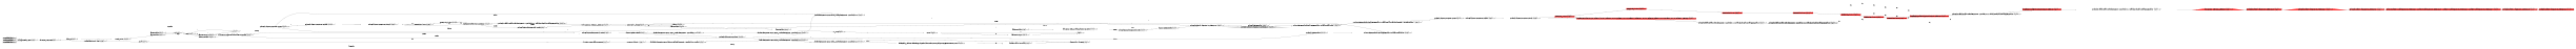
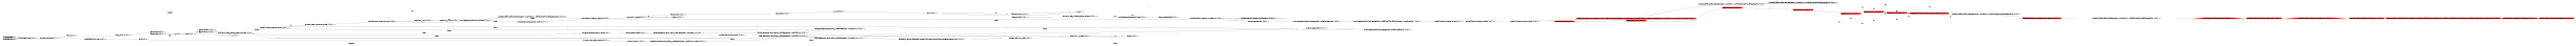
  digraph {
    rankdir=LR
    node [fillcolor=white shape=note style=filled]
    edge [arrowhead=box style=bold]
    n1 [label="kafkaProducer.initTransactions()@@@8@@@['1', '1', '0']"]
    n2 [label="int i = 0@@@10@@@['1', '1', '0']"]
    n3 [label="kafkaProducer.beginTransaction()@@@9@@@['1', '1', '0']" shape=cylinder]
    n4 [label="Assert.assertEquals(0,task.getRunner().getRowIngestionMeters().getUnparseable())@@@24@@@['1', '1', '1']" shape=trapezium]
    n5 [label="Assert.assertEquals(0,task.getRunner().getRowIngestionMeters().getThrownAway())@@@25@@@['1', '1', '1']" shape=trapezium]
    n6 [label="SegmentDescriptor desc1 = sd(\"2008/P1D\",0)@@@26@@@['1', '1', '1']" shape=cylinder]
    n7 [label="assertEqualsExceptVersion(ImmutableList.of(desc1,desc2),publishedDescriptors())@@@28@@@['1', '1', '1']" shape=cylinder]
-   n8 [fillcolor=lightgray label="testIncrementalHandOffMaxTotalRows['0', '1', '0']" shape=cylinder]
    n9 [label="final String baseSequenceName = \"sequence0\"@@@3@@@['1', '1', '1']" shape=cylinder]
    n10 [label="Assert.assertEquals(2,task.getRunner().getRowIngestionMeters().getProcessed())@@@23@@@['1', '1', '1']" shape=cylinder]
    n11 [label="final KafkaIndexTask task = createTask(null,new KafkaIndexTaskIOConfig(0,baseSequenceName,startPartitions,endPartitions,consumerProps,KafkaSupervisorIOConfig.DEFAULT_POLL_TIMEOUT_MILLIS,true,null,null))@@@12@@@['0', '0', '1']" shape=trapezium]
    n12 [label="maxRowsPerSegment = Integer.MAX_VALUE@@@4@@@['1', '1', '1']" shape=cylinder]
    n13 [label="i < records.size()@@@38@@@['1', '1', '0']" shape=trapezium]
    n14 [label="i++@@@39@@@['1', '1', '0']" shape=cylinder]
    n15 [label="kafkaProducer.commitTransaction()@@@42@@@['1', '1', '0']" shape=cylinder]
    n16 [label="kafkaProducer.send(records.get(i)).get()@@@40@@@['1', '1', '0']" shape=trapezium]
    n17 [label="final Map<Integer,Long> nextOffsets = ImmutableMap.copyOf(task.getRunner().getCurrentOffsets())@@@44@@@['1', '1', '0']" shape=trapezium]
    n18 [label="final SeekableStreamEndSequenceNumbers<Integer,Long> checkpoint1 = new SeekableStreamEndSequenceNumbers<>(topic,ImmutableMap.of(0,3L,1,0L))@@@20@@@['1', '1', '0']"]
    n19 [label="final SeekableStreamEndSequenceNumbers<Integer,Long> checkpoint2 = new SeekableStreamEndSequenceNumbers<>(topic,ImmutableMap.of(0,10L,1,0L))@@@21@@@['1', '1', '0']"]
    n20 [label="final SeekableStreamEndSequenceNumbers<Integer,Long> checkpoint = new SeekableStreamEndSequenceNumbers<>(topic,ImmutableMap.of(0,1L,1,0L))@@@10@@@['0', '0', '1']"]
    n21 [label="final SeekableStreamEndSequenceNumbers<Integer,Long> endPartitions = new SeekableStreamEndSequenceNumbers<>(topic,ImmutableMap.of(0,10L,1,2L))@@@22@@@['1', '1', '0']"]
    n22 [label="final SeekableStreamEndSequenceNumbers<Integer,Long> endPartitions = new SeekableStreamEndSequenceNumbers<>(topic,ImmutableMap.of(0,2L,1,0L))@@@11@@@['0', '0', '1']"]
    n23 [label="Assert.assertEquals(3,task.getRunner().getRowIngestionMeters().getUnparseable())@@@52@@@['1', '1', '0']" shape=cylinder]
    n24 [label="Assert.assertEquals(1,task.getRunner().getRowIngestionMeters().getThrownAway())@@@53@@@['1', '1', '0']" shape=trapezium]
    n25 [fillcolor=red label="assertEqualsExceptVersion(ImmutableList.of(sdd(\"2008/P1D\",0,ImmutableList.of(\"a\")),sdd(\"2009/P1D\",0,ImmutableList.of(\"b\")),sdd(\"2010/P1D\",0,ImmutableList.of(\"c\")),sdd(\"2011/P1D\",0,ImmutableList.of(\"d\",\"e\"),ImmutableList.of(\"d\",\"h\")),sdd(\"2011/P1D\",1,ImmutableList.of(\"h\"),ImmutableList.of(\"e\")),sdd(\"2012/P1D\",0,ImmutableList.of(\"g\")),sdd(\"2013/P1D\",0,ImmutableList.of(\"f\"))),publishedDescriptors())@@@54@@@['0', '1', '0']" shape=cylinder]
    n26 [fillcolor=red label="SegmentDescriptor desc1 = sd(\"2008/P1D\",0)@@@54@@@['1', '0', '0']" shape=cylinder]
    n27 [fillcolor=red label="Assert.assertEquals(ImmutableList.of(\"g\"),readSegmentColumn(\"dim1\",publishedDescriptors.get(5)))@@@70@@@['1', '0', '0']" shape=cylinder]
    n28 [fillcolor=red label="Assert.assertEquals(ImmutableList.of(\"f\"),readSegmentColumn(\"dim1\",publishedDescriptors.get(6)))@@@71@@@['1', '0', '0']"]
    n29 [label="maxTotalRows = 3L@@@5@@@['1', '1', '0']" shape=trapezium]
    n30 [label="int numToAdd = records.size() - 2@@@6@@@['1', '1', '0']" shape=trapezium]
    n31 [label="i < numToAdd@@@11@@@['1', '1', '0']" shape=cylinder]
    n32 [label="int i = numToAdd@@@37@@@['1', '1', '0']" shape=cylinder]
    n33 [label="insertData()@@@6@@@['0', '0', '1']" shape=cylinder]
    n34 [label="Map<String,Object> consumerProps = kafkaServer.consumerProperties()@@@7@@@['0', '0', '1']"]
    n35 [label="consumerProps.put(\"max.poll.records\",\"1\")@@@8@@@['0', '0', '1']" shape=cylinder]
    n36 [fillcolor=red label="Assert.assertEquals(ImmutableList.of(\"a\"),readSegmentColumn(\"dim1\",publishedDescriptors.get(0)))@@@66@@@['1', '0', '0']"]
    n37 [fillcolor=red label="Assert.assertEquals(ImmutableList.of(\"b\"),readSegmentColumn(\"dim1\",publishedDescriptors.get(1)))@@@67@@@['1', '0', '0']" shape=trapezium]
    n38 [fillcolor=red label="Assert.assertEquals(ImmutableList.of(\"c\"),readSegmentColumn(\"dim1\",publishedDescriptors.get(2)))@@@68@@@['1', '0', '0']" shape=cylinder]
    n39 [label="task.getRunner().setEndOffsets(currentOffsets,false)@@@19@@@['1', '1', '1']" shape=cylinder]
    n40 [label="Assert.assertEquals(TaskState.SUCCESS,future.get().getStatusCode())@@@20@@@['0', '0', '1']" shape=trapezium]
    n41 [label="Assert.assertTrue(checkpointRequestsHash.contains(Objects.hash(DATA_SCHEMA.getDataSource(),0,new KafkaDataSourceMetadata(startPartitions))))@@@49@@@['1', '1', '0']" shape=cylinder]
    n42 [label="Assert.assertEquals(1,checkpointRequestsHash.size())@@@21@@@['0', '0', '1']" shape=trapezium]
    n43 [label="Assert.assertTrue(checkpointRequestsHash.contains(Objects.hash(DATA_SCHEMA.getDataSource(),0,new KafkaDataSourceMetadata(new SeekableStreamStartSequenceNumbers<>(topic,currentOffsets,ImmutableSet.of())))))@@@50@@@['1', '1', '0']" shape=cylinder]
    n44 [label="SegmentDescriptor desc2 = sd(\"2009/P1D\",0)@@@27@@@['0', '0', '1']" shape=cylinder]
    n45 [label="Assert.assertEquals(new KafkaDataSourceMetadata(new SeekableStreamEndSequenceNumbers<>(topic,ImmutableMap.of(0,2L,1,0L))),metadataStorageCoordinator.getDataSourceMetadata(DATA_SCHEMA.getDataSource()))@@@29@@@['0', '0', '1']"]
    n46 [label="final List<SegmentDescriptor> publishedDescriptors = publishedDescriptors()@@@30@@@['1', '1', '1']"]
    n47 [label="Assert.assertEquals(checkpoint1.getPartitionSequenceNumberMap(),currentOffsets)@@@29@@@['1', '1', '0']" shape=cylinder]
    n48 [label="Assert.assertEquals(new KafkaDataSourceMetadata(new SeekableStreamEndSequenceNumbers<>(topic,ImmutableMap.of(0,10L,1,2L))),metadataStorageCoordinator.getDataSourceMetadata(DATA_SCHEMA.getDataSource()))@@@55@@@['0', '1', '0']"]
    n49 [fillcolor=lightgray label="Assert.assertEquals(new KafkaDataSourceMetadata(new SeekableStreamEndSequenceNumbers<>(topic,ImmutableMap.of(0,10L,1,2L))),metadataStorageCoordinator.getDataSourceMetadata(DATA_SCHEMA.getDataSource()))@@@56@@@['0', '1', '0']"]
    n50 [label="i++@@@12@@@['1', '1', '0']"]
    n51 [label="kafkaProducer.send(records.get(i)).get()@@@13@@@['1', '1', '0']"]
    n52 [label="kafkaProducer.commitTransaction()@@@15@@@['1', '1', '0']"]
    n53 [label="final Map<Integer,Long> currentOffsets = ImmutableMap.copyOf(task.getRunner().getCurrentOffsets())@@@17@@@['1', '1', '1']"]
    n54 [label="Assert.assertEquals(new KafkaDataSourceMetadata(new SeekableStreamEndSequenceNumbers<>(topic,ImmutableMap.of(0,10L,1,2L))),metadataStorageCoordinator.getDataSourceMetadata(DATA_SCHEMA.getDataSource()))@@@62@@@['1', '0', '0']"]
    n55 [fillcolor=red label="assertEqualsExceptVersion(ImmutableList.of(desc1,desc2,desc3,desc4,desc5,desc6,desc7),publishedDescriptors())@@@63@@@['1', '0', '0']"]
    n56 [label="Assert.assertEquals(new KafkaDataSourceMetadata(new SeekableStreamEndSequenceNumbers<>(topic,ImmutableMap.of(0,10L,1,2L))),metadataStorageCoordinator.getDataSourceMetadata(DATA_SCHEMA.getDataSource()))@@@64@@@['1', '0', '0']" shape=trapezium]
    n57 [label="task.getRunner().setEndOffsets(nextOffsets,false)@@@46@@@['1', '1', '0']" shape=trapezium]
    n58 [label="Assert.assertEquals(ImmutableList.of(\"a\"),readSegmentColumn(\"dim1\",publishedDescriptors.get(0)))@@@31@@@['1', '1', '1']" shape=cylinder]
    n59 [fillcolor=lightgray label="Assert.assertEquals(ImmutableList.of(\"b\"),readSegmentColumn(\"dim1\",publishedDescriptors.get(1)))@@@32@@@['0', '0', '1']" shape=trapezium]
    n60 [label="Assert.assertEquals(2,checkpointRequestsHash.size())@@@48@@@['1', '1', '0']" shape=trapezium]
    n61 [label="Assert.assertEquals(8,task.getRunner().getRowIngestionMeters().getProcessed())@@@51@@@['1', '1', '0']"]
    n62 [fillcolor=red label="SegmentDescriptor desc2 = sd(\"2009/P1D\",0)@@@55@@@['1', '0', '0']"]
    n63 [fillcolor=red label="SegmentDescriptor desc3 = sd(\"2010/P1D\",0)@@@56@@@['1', '0', '0']"]
    n64 [fillcolor=red label="assertEqualsExceptVersion(ImmutableList.of(desc1,desc2,desc3,desc4,desc5,desc6,desc7),publishedDescriptors())@@@61@@@['1', '0', '0']"]
    n65 [fillcolor=red label="SegmentDescriptor desc4 = sd(\"2011/P1D\",0)@@@57@@@['1', '0', '0']"]
    n66 [fillcolor=red label="final List<SegmentDescriptor> publishedDescriptors = publishedDescriptors()@@@65@@@['1', '0', '0']" shape=trapezium]
    n67 [label="Assert.assertEquals(checkpoint2.getPartitionSequenceNumberMap(),nextOffsets)@@@45@@@['1', '1', '0']"]
    n68 [label="kafkaProducer.beginTransaction()@@@36@@@['1', '1', '0']" shape=trapezium]
    n69 [fillcolor=lightgray label="testTimeBasedIncrementalHandOff['0', '0', '1']"]
    n70 [label="intermediateHandoffPeriod = new Period().withSeconds(0)@@@5@@@['0', '0', '1']"]
    n71 [fillcolor=red label="Assert.assertTrue((ImmutableList.of(\"d\",\"e\").equals(readSegmentColumn(\"dim1\",publishedDescriptors.get(3))) && ImmutableList.of(\"h\").equals(readSegmentColumn(\"dim1\",publishedDescriptors.get(4)))) || (ImmutableList.of(\"d\",\"h\").equals(readSegmentColumn(\"dim1\",publishedDescriptors.get(3))) && ImmutableList.of(\"e\").equals(readSegmentColumn(\"dim1\",publishedDescriptors.get(4)))))@@@69@@@['1', '0', '0']"]
    n72 [label="task.getRunner().getStatus() != Status.PAUSED@@@31@@@['1', '1', '0']" shape=cylinder]
    n73 [label="final ListenableFuture<TaskStatus> future = runTask(task)@@@13@@@['0', '0', '1']" shape=trapezium]
    n74 [label="Assert.assertEquals(checkpoint.getPartitionSequenceNumberMap(),currentOffsets)@@@18@@@['1', '1', '1']" shape=trapezium]
    n75 [fillcolor=lightgray label="testIncrementalHandOffMaxTotalRows['1', '0', '0']"]
    n76 [label="Assert.assertTrue(checkpointRequestsHash.contains(Objects.hash(DATA_SCHEMA.getDataSource(),0,new KafkaDataSourceMetadata(startPartitions))))@@@22@@@['0', '0', '1']" shape=trapezium]
    n77 [label="Thread.sleep(10)@@@32@@@['1', '1', '0']"]
    n78 [label="kafkaProducer.initTransactions()@@@35@@@['1', '1', '0']"]
    n79 [label="task.getRunner().getStatus() != Status.PAUSED@@@14@@@['0', '0', '1']" shape=cylinder]
    n80 [label="final SeekableStreamStartSequenceNumbers<Integer,Long> startPartitions = new SeekableStreamStartSequenceNumbers<>(topic,ImmutableMap.of(0,0L,1,0L),ImmutableSet.of())@@@9@@@['0', '0', '1']" shape=cylinder]
    n81 [fillcolor=red label="SegmentDescriptor desc5 = sd(\"2011/P1D\",1)@@@58@@@['1', '0', '0']"]
    n82 [fillcolor=red label="SegmentDescriptor desc7 = sd(\"2013/P1D\",0)@@@60@@@['1', '0', '0']"]
+   n83 [label="Thread.sleep(10)@@@15@@@['0', '0', '1']" shape=trapezium]
    n84 [fillcolor=red label="SegmentDescriptor desc6 = sd(\"2012/P1D\",0)@@@59@@@['1', '0', '0']"]
    n1 -> n2 [arrowhead=normal]
    n2 -> n31
    n2 -> n31 [arrowhead=onormal label=i style=solid]
    n2 -> n50 [arrowhead=normal label=i style=solid]
    n3 -> n2 [arrowhead=normal]
    n4 -> n5
    n5 -> n6 [arrowhead=normal label=true style=dotted]
    n5 -> n6
    n5 -> n7 [arrowhead=onormal]
    n6 -> n5
    n6 -> n7 [arrowhead=onormal label=desc1 style=solid]
    n6 -> n44
    n7 -> n43 [label=currentOffsets style=solid]
    n7 -> n45
    n7 -> n46 [arrowhead=onormal label=currentOffsets style=solid]
    n7 -> n47
    n7 -> n47 [arrowhead=onormal label=currentOffsets style=solid]
-   n8 -> n9 [arrowhead=normal]
    n9 -> n10 [arrowhead=onormal label=baseSequenceName style=solid]
    n9 -> n11 [label=baseSequenceName style=solid]
    n9 -> n12
    n10 -> n4 [arrowhead=onormal]
    n10 -> n4 [label=task style=solid]
    n11 -> n73
    n11 -> n73 [arrowhead=normal label=task style=solid]
    n12 -> n29
    n12 -> n70 [arrowhead=onormal]
    n13 -> n14 [arrowhead=onormal label=true style=dotted]
    n13 -> n15 [arrowhead=onormal style=dotted]
    n13 -> n16 [arrowhead=normal label=true style=dotted]
    n13 -> n16
    n14 -> n13 [arrowhead=onormal]
    n14 -> n13 [arrowhead=onormal label=i style=solid]
    n15 -> n17
    n16 -> n14 [arrowhead=onormal]
    n17 -> n57 [label=nextOffsets style=solid]
    n17 -> n67 [arrowhead=onormal]
    n17 -> n67 [arrowhead=normal label=nextOffsets style=solid]
    n18 -> n19
    n18 -> n20 [arrowhead=onormal label=0 style=dashed]
    n19 -> n21 [arrowhead=normal]
    n19 -> n22 [arrowhead=onormal label=0 style=dashed]
    n20 -> n22 [arrowhead=normal]
    n21 -> n10 [arrowhead=onormal]
    n21 -> n10 [label=endPartitions style=solid]
    n22 -> n11 [arrowhead=onormal]
    n22 -> n11 [label=endPartitions style=solid]
    n23 -> n5 [arrowhead=normal label=0 style=dashed]
    n23 -> n24
    n24 -> n25
    n24 -> n26 [arrowhead=normal]
    n25 -> n48 [arrowhead=normal]
    n26 -> n25 [arrowhead=normal label=0 style=dashed]
    n26 -> n55 [label=desc1 style=solid]
    n26 -> n62
    n26 -> n64 [arrowhead=onormal label=desc1 style=solid]
    n27 -> n28 [arrowhead=normal]
    n29 -> n30 [arrowhead=normal]
    n30 -> n1
-   n1 -> n31 [arrowhead=onormal label=numToAdd style=solid]
+   n30 -> n31 [arrowhead=onormal label=numToAdd style=solid]
    n30 -> n32 [arrowhead=onormal label=desc5 style=solid]
    n31 -> n50 [label=true style=dotted]
    n31 -> n51 [arrowhead=onormal label=true style=dotted]
    n31 -> n51
    n31 -> n52 [arrowhead=normal]
    n32 -> n13 [arrowhead=onormal label=i style=solid]
    n32 -> n13
    n32 -> n14 [label=i style=solid]
    n33 -> n34 [arrowhead=onormal]
    n34 -> n11 [arrowhead=normal label=consumerProps style=solid]
    n34 -> n35 [arrowhead=normal]
    n35 -> n80 [arrowhead=onormal]
    n36 -> n37
    n37 -> n38
    n38 -> n71 [arrowhead=normal]
    n39 -> n10 [label=startPartitions style=solid]
    n39 -> n18 [arrowhead=onormal]
    n39 -> n40 [arrowhead=normal]
    n39 -> n41 [label=startPartitions style=solid]
    n40 -> n42 [arrowhead=normal]
    n41 -> n43 [arrowhead=onormal]
    n42 -> n76 [arrowhead=normal]
    n43 -> n61 [arrowhead=onormal]
    n44 -> n7
    n44 -> n7 [arrowhead=normal label=desc2 style=solid]
    n45 -> n46
    n46 -> n58 [arrowhead=onormal]
    n46 -> n72 [arrowhead=normal]
    n47 -> n46 [arrowhead=onormal]
    n47 -> n74 [arrowhead=onormal label=0 style=dashed]
    n48 -> n49
    n50 -> n31 [label=i style=solid]
    n50 -> n31 [arrowhead=onormal]
    n51 -> n50 [arrowhead=onormal]
    n52 -> n53
    n53 -> n10 [arrowhead=normal label=consumerProps style=solid]
    n53 -> n39 [label=currentOffsets style=solid]
    n53 -> n74 [label=currentOffsets style=solid]
    n53 -> n74 [arrowhead=normal]
    n54 -> n55 [arrowhead=normal]
    n55 -> n56 [arrowhead=normal]
    n56 -> n66
    n57 -> n58 [arrowhead=normal]
    n58 -> n59 [arrowhead=onormal]
    n58 -> n60 [arrowhead=onormal]
    n60 -> n41 [arrowhead=normal]
    n60 -> n42 [arrowhead=onormal label=0 style=dashed]
    n61 -> n4 [arrowhead=normal label=0 style=dashed]
    n61 -> n23
    n62 -> n55 [arrowhead=onormal label=desc2 style=solid]
    n62 -> n63 [arrowhead=onormal]
    n62 -> n64 [arrowhead=normal label=desc2 style=solid]
    n63 -> n7 [arrowhead=onormal label=0 style=dashed]
    n63 -> n55 [label=desc3 style=solid]
    n63 -> n64 [label=desc3 style=solid]
    n63 -> n65 [arrowhead=normal]
    n64 -> n54 [arrowhead=normal]
    n65 -> n55 [arrowhead=onormal label=desc4 style=solid]
    n65 -> n64 [arrowhead=normal label=desc4 style=solid]
    n65 -> n81 [arrowhead=normal]
    n66 -> n36
    n67 -> n57
    n68 -> n32 [arrowhead=normal]
    n69 -> n9
    n70 -> n33 [arrowhead=onormal]
    n71 -> n27 [arrowhead=normal]
    n72 -> n77 [label=true style=dotted]
    n72 -> n77 [arrowhead=normal]
    n72 -> n78 [arrowhead=onormal]
    n73 -> n79 [arrowhead=normal]
    n74 -> n39
    n75 -> n9
    n76 -> n10 [arrowhead=normal]
    n77 -> n72 [arrowhead=normal]
    n78 -> n68
    n79 -> n53 [arrowhead=normal]
+   n79 -> n83
+   n79 -> n83 [arrowhead=normal label=true style=dotted]
    n80 -> n11 [arrowhead=onormal label=startPartitions style=solid]
    n80 -> n20 [arrowhead=normal]
    n80 -> n76 [arrowhead=normal label=startPartitions style=solid]
    n81 -> n55 [arrowhead=normal label=desc5 style=solid]
    n81 -> n64 [label=desc5 style=solid]
    n81 -> n84 [arrowhead=onormal]
    n82 -> n55 [arrowhead=onormal label=desc7 style=solid]
    n82 -> n64 [label=desc7 style=solid]
    n82 -> n64 [arrowhead=normal]
+   n83 -> n79 [arrowhead=normal]
    n84 -> n55 [arrowhead=normal label=desc6 style=solid]
    n84 -> n64 [arrowhead=onormal label=desc6 style=solid]
    n84 -> n82
  }
